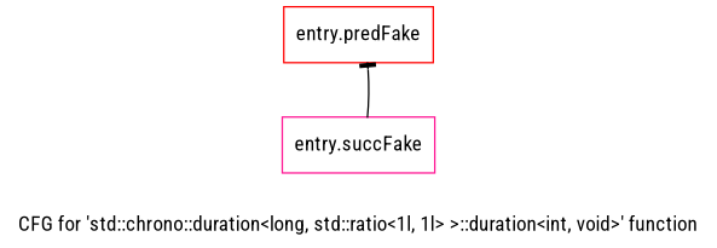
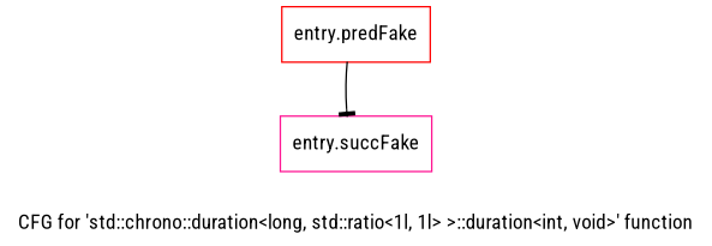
  digraph {
    label="CFG for 'std::chrono::duration\<long, std::ratio\<1l, 1l\> \>::duration\<int, void\>' function"
    fontname="Roboto Condensed"
    node [shape=record fontname="Roboto Condensed"]
    n1 [label="{entry.predFake}" color=red]
    n2 [filename="/tools/Xilinx/Vitis_HLS/2023.1/tps/lnx64/gcc-8.3.0/lib/gcc/x86_64-pc-linux-gnu/8.3.0/../../../../include/c++/8.3.0/chrono" label="{entry.succFake}" linenumber=334 color=deeppink]
-   n2 -> n1 [execusionnum=1 filename="/tools/Xilinx/Vitis_HLS/2023.1/tps/lnx64/gcc-8.3.0/lib/gcc/x86_64-pc-linux-gnu/8.3.0/../../../../include/c++/8.3.0/chrono" color=black arrowhead=tee fontname="Roboto Condensed"]
+   n1 -> n2 [execusionnum=1 filename="/tools/Xilinx/Vitis_HLS/2023.1/tps/lnx64/gcc-8.3.0/lib/gcc/x86_64-pc-linux-gnu/8.3.0/../../../../include/c++/8.3.0/chrono" color=black arrowhead=tee fontname="Roboto Condensed"]
  }
